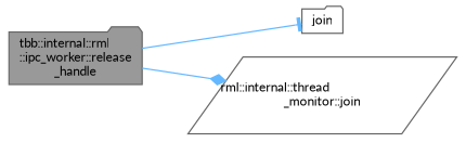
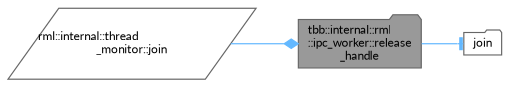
  digraph {
    fontname=Lato
    rankdir=LR
    node [color=grey40 fillcolor=white fontname=Lato fontsize=10 shape=folder style=filled]
    edge [color=steelblue1 fontname=Lato fontsize=10 labelfontname=Helvetica labelfontsize=10 style=solid]
    n1 [color=gray40 fillcolor=grey60 fontcolor=black height=0.2 label="tbb::internal::rml\l::ipc_worker::release\l_handle" width=0.4]
    n2 [height=0.2 label=join width=0.4]
    n3 [height=0.2 label="rml::internal::thread\l_monitor::join" shape=parallelogram width=0.4]
    n1 -> n2 [arrowhead=tee]
-   n1 -> n3 [arrowhead=diamond]
+   n3 -> n1 [arrowhead=diamond]
  }
